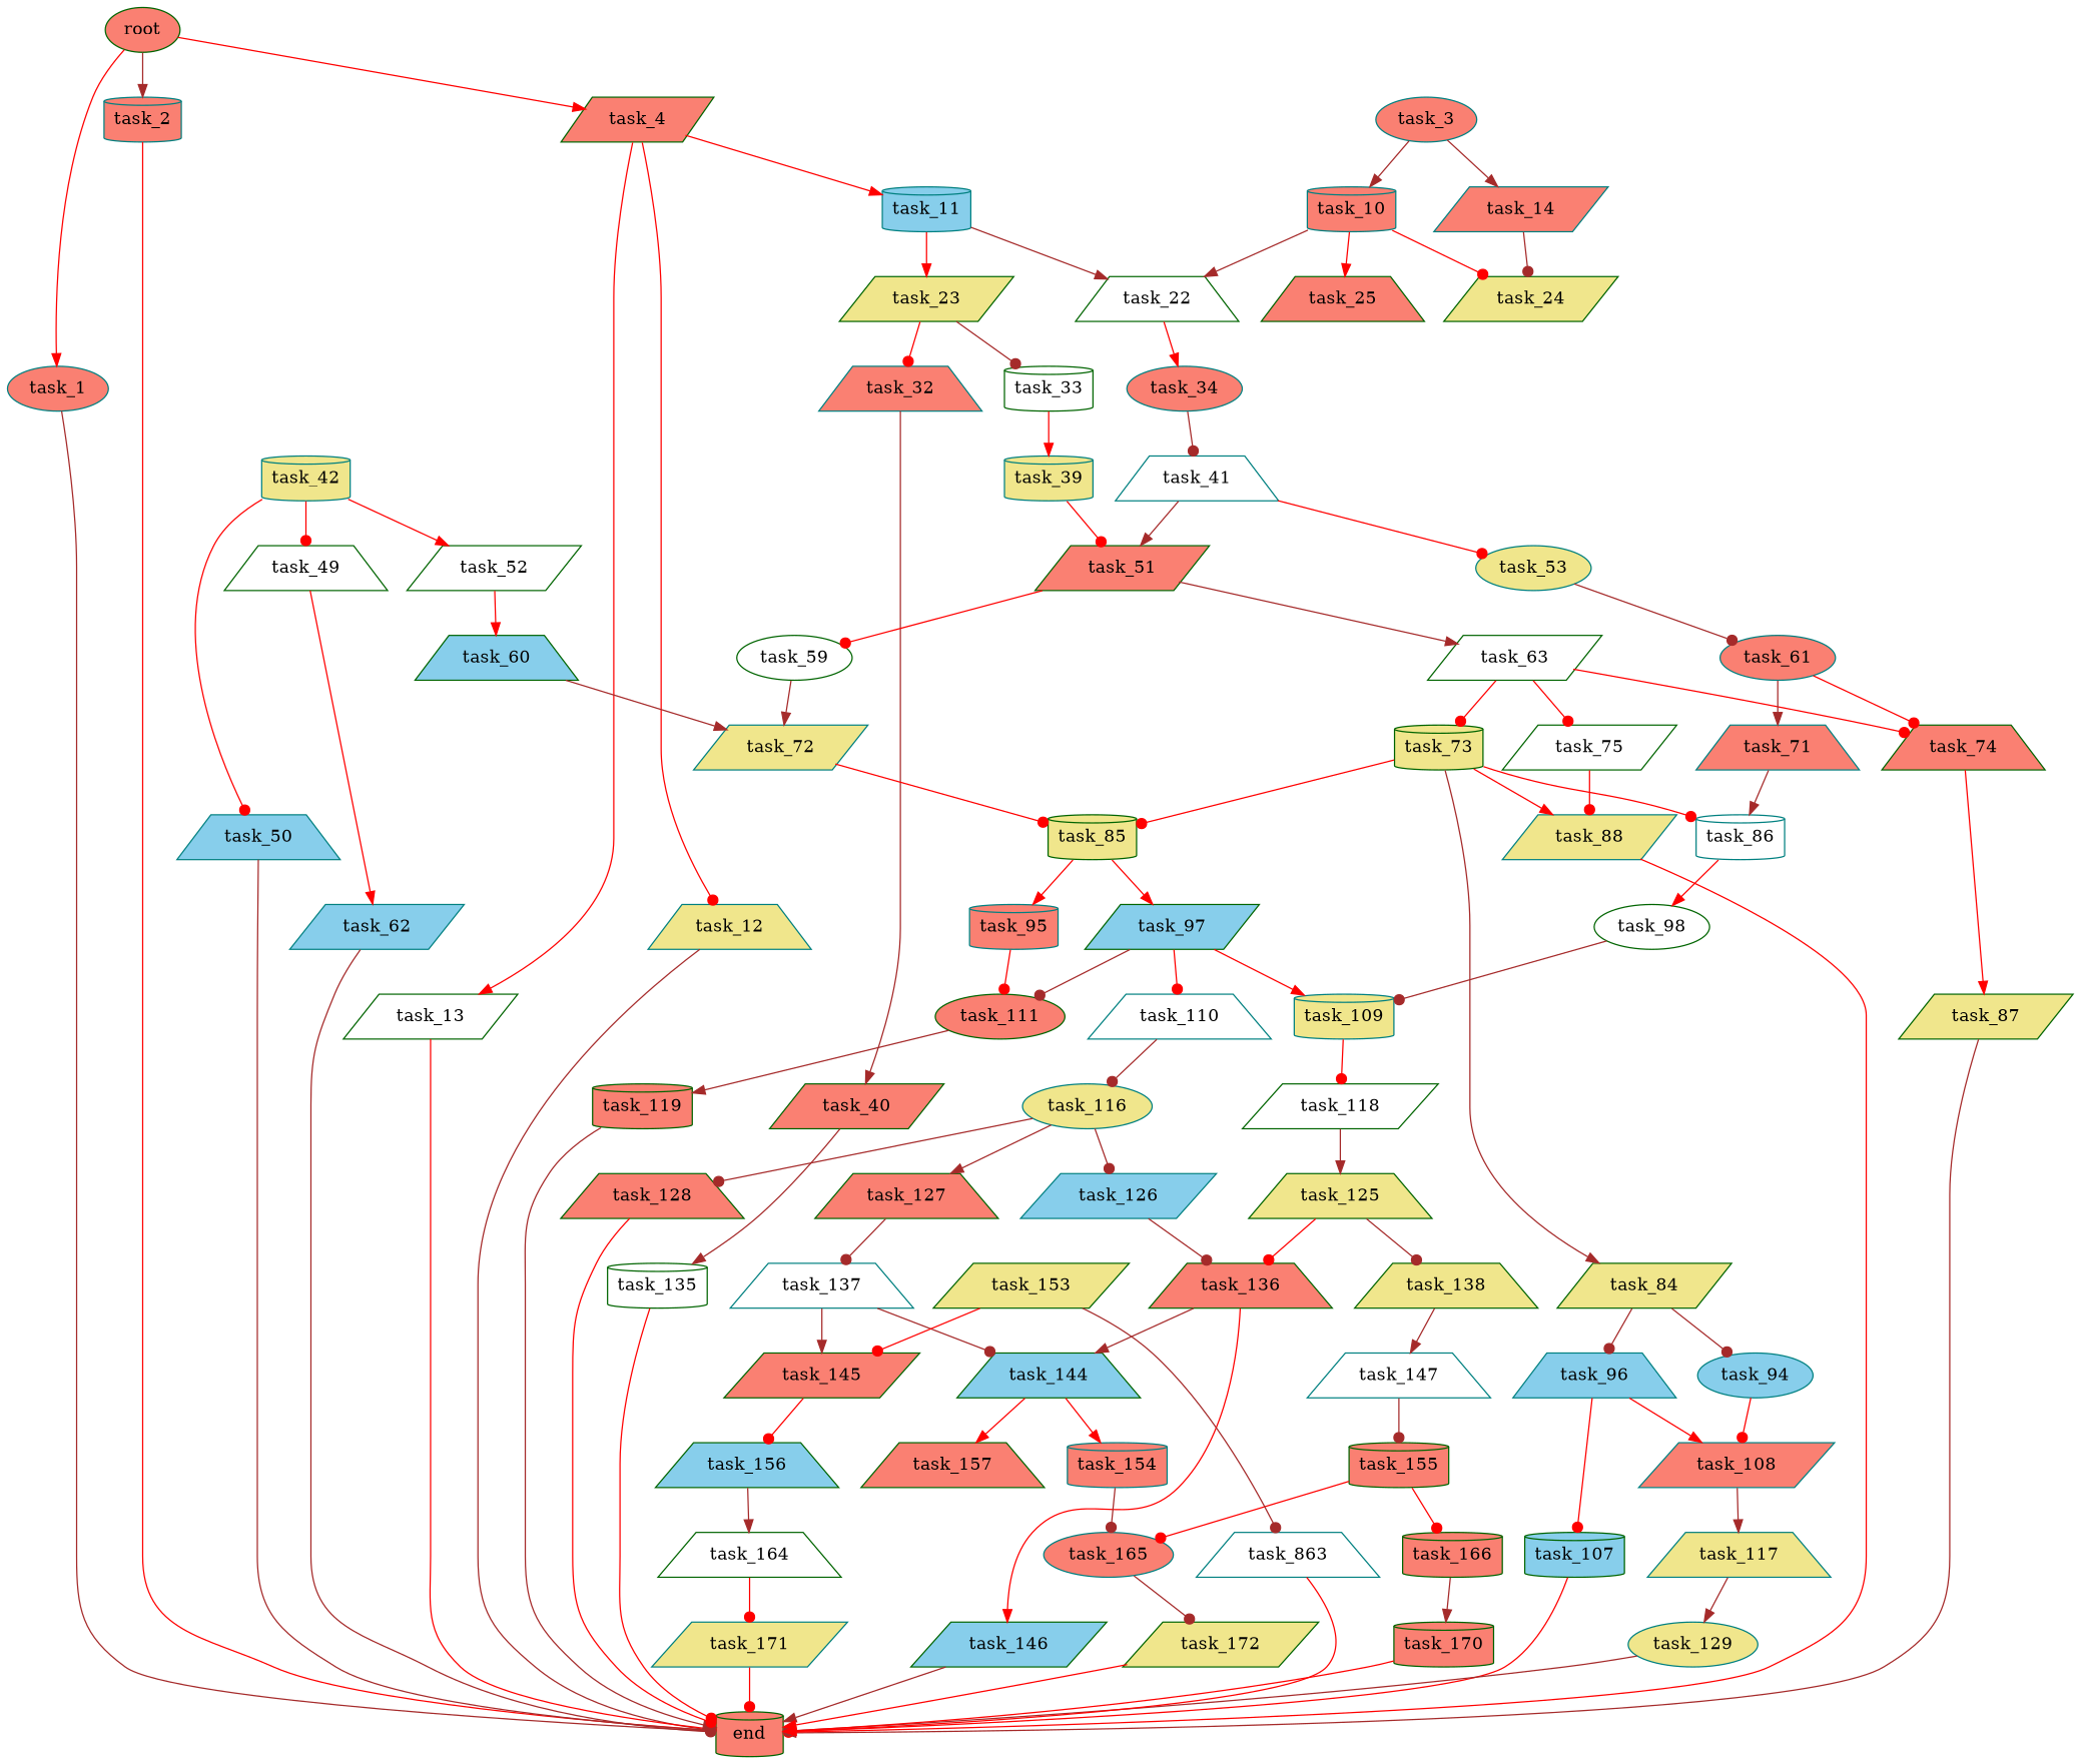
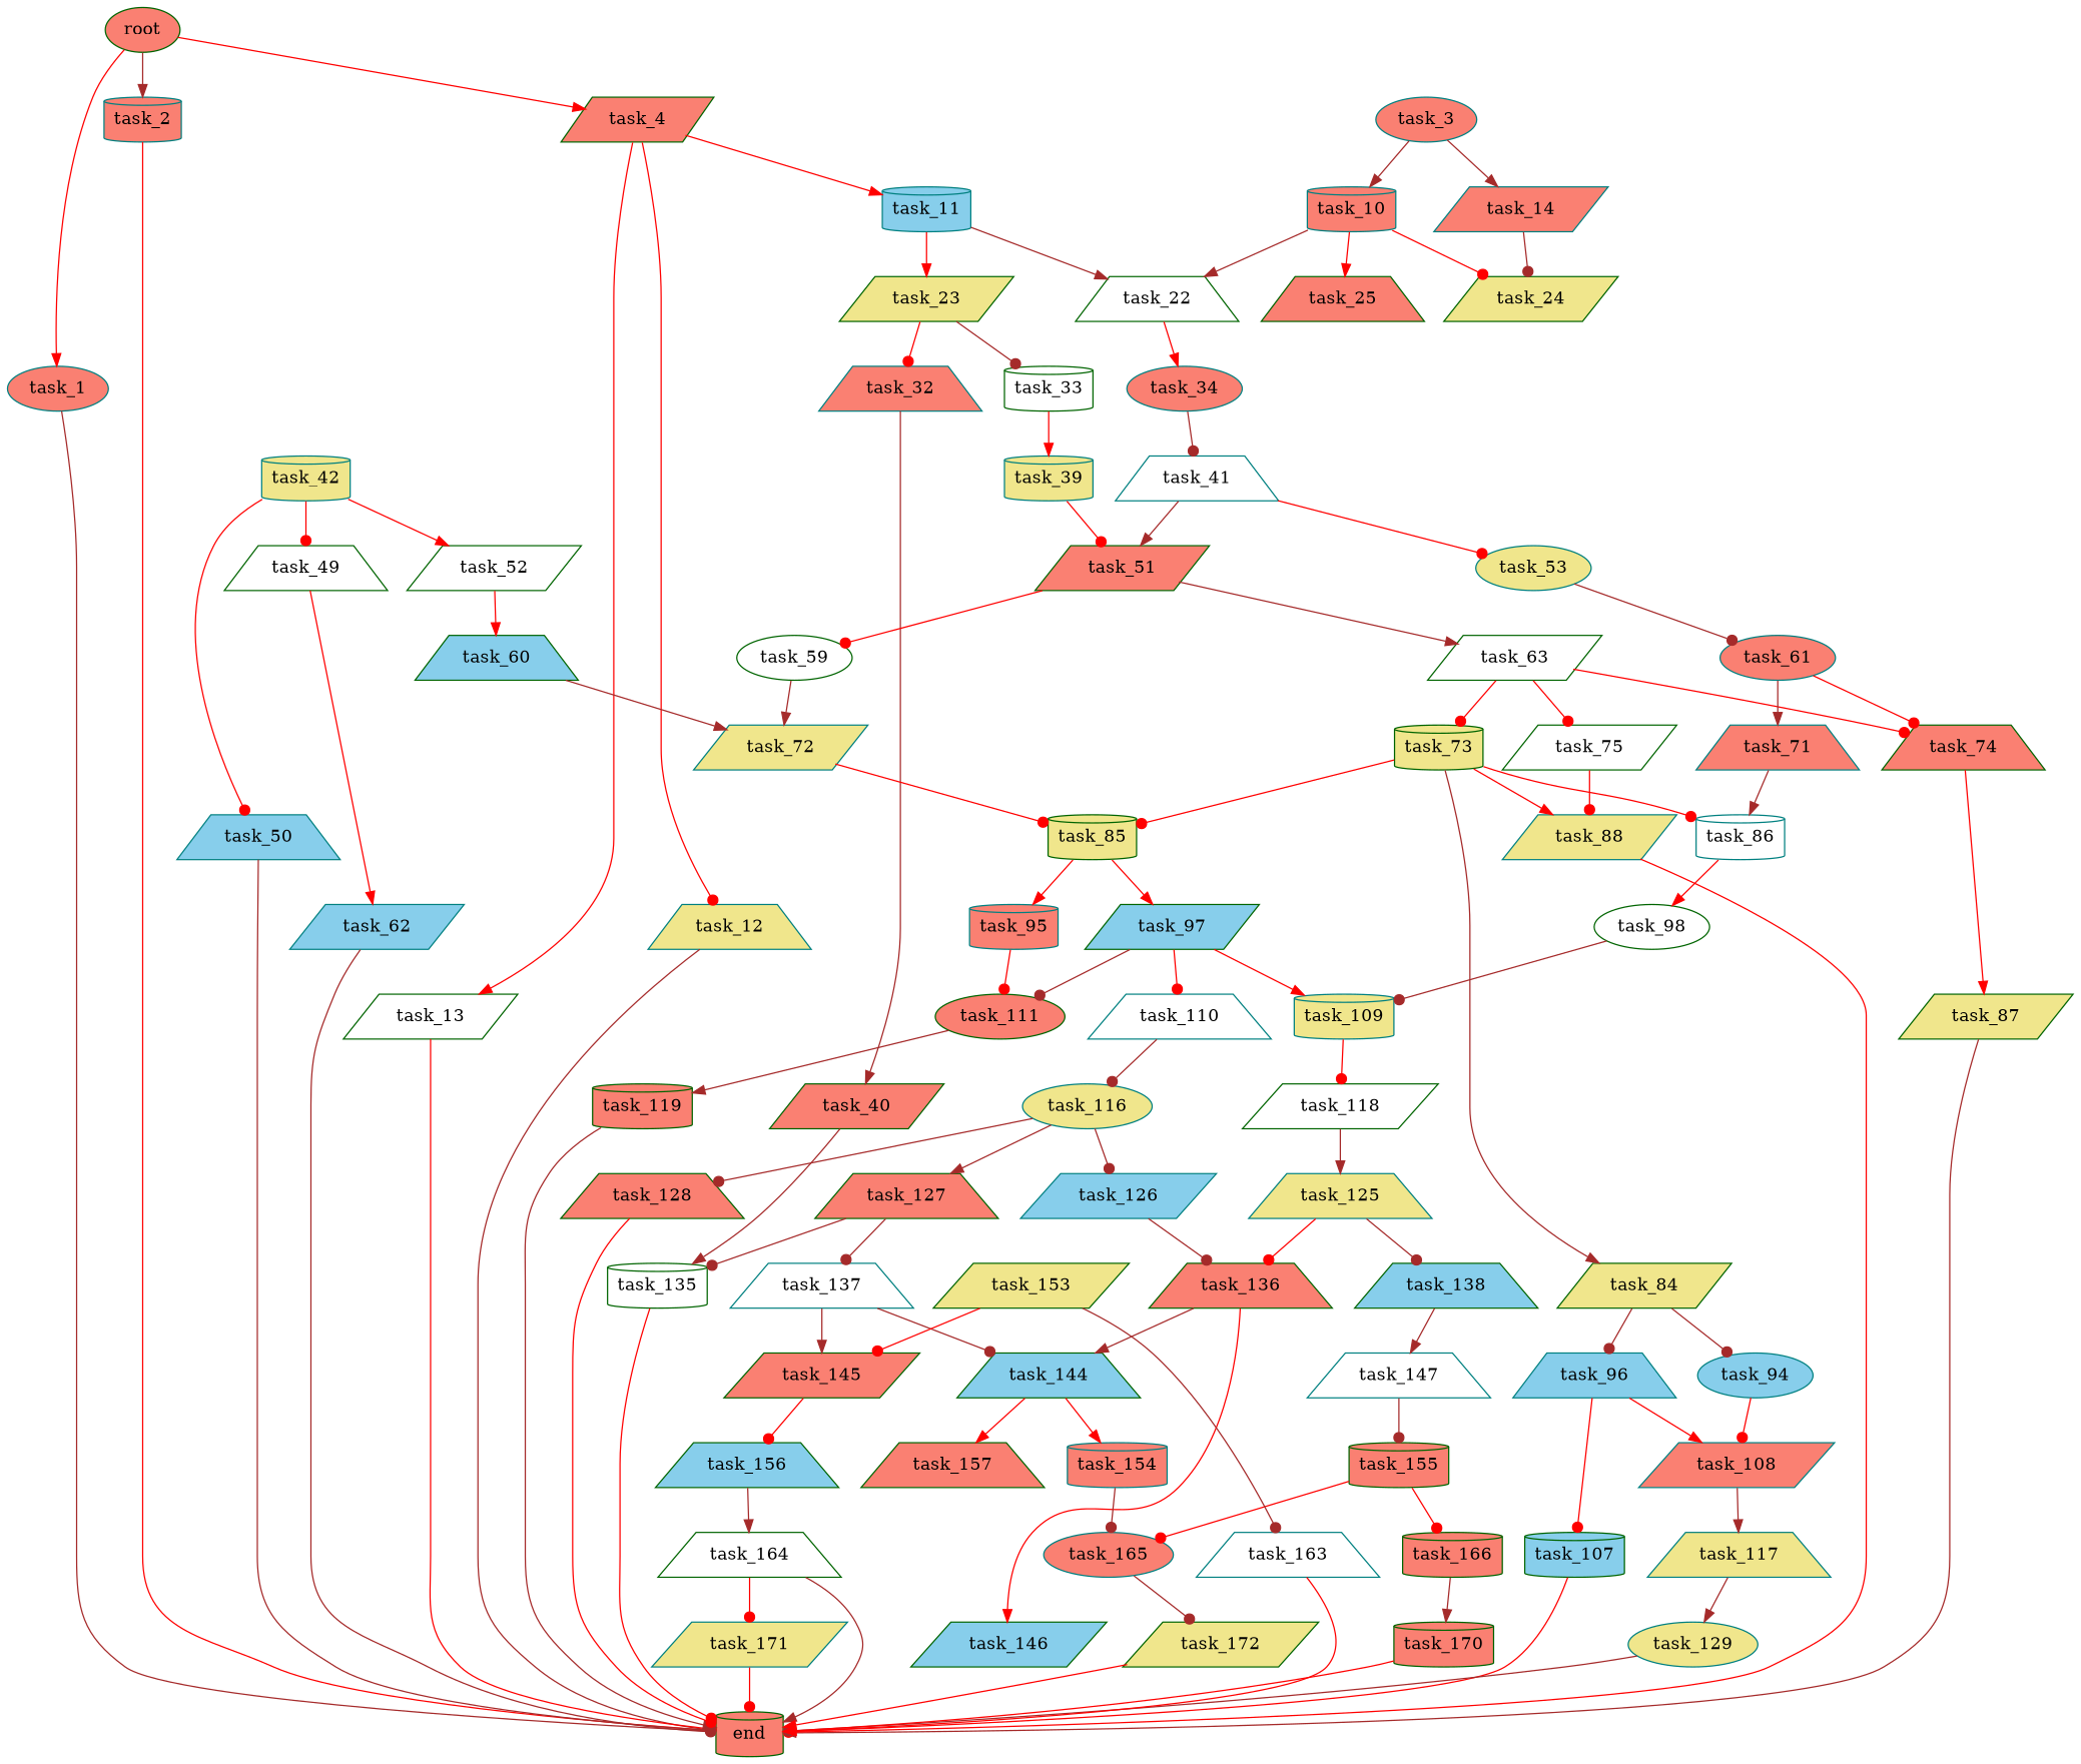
  digraph {
    node [color=darkgreen fillcolor=salmon shape=trapezium style=filled]
    edge [arrowhead=dot color=red]
    root [shape=ellipse]
    task_1 [color=teal shape=ellipse]
    task_2 [color=teal shape=cylinder]
    task_4 [shape=parallelogram]
    end [shape=cylinder]
    task_3 [color=teal shape=ellipse]
    task_10 [color=teal shape=cylinder]
    task_14 [color=teal shape=parallelogram]
    task_11 [color=teal fillcolor=skyblue shape=cylinder]
    task_12 [color=teal fillcolor=khaki]
    task_13 [fillcolor=white shape=parallelogram]
    task_22 [fillcolor=white]
    task_24 [fillcolor=khaki shape=parallelogram]
    task_25
    task_23 [fillcolor=khaki shape=parallelogram]
    task_34 [color=teal shape=ellipse]
    task_32 [color=teal]
    task_33 [fillcolor=white shape=cylinder]
    task_41 [color=teal fillcolor=white]
    task_40 [shape=parallelogram]
    task_39 [color=teal fillcolor=khaki shape=cylinder]
    task_51 [shape=parallelogram]
    task_53 [color=teal fillcolor=khaki shape=ellipse]
    task_135 [fillcolor=white shape=cylinder]
    task_42 [color=teal fillcolor=khaki shape=cylinder]
    task_49 [fillcolor=white]
    task_50 [color=teal fillcolor=skyblue]
    task_52 [fillcolor=white shape=parallelogram]
    task_62 [color=teal fillcolor=skyblue shape=parallelogram]
    task_60 [fillcolor=skyblue]
    task_59 [fillcolor=white shape=ellipse]
    task_63 [fillcolor=white shape=parallelogram]
    task_61 [color=teal shape=ellipse]
    task_72 [color=teal fillcolor=khaki shape=parallelogram]
    task_74
    task_73 [fillcolor=khaki shape=cylinder]
    task_75 [fillcolor=white shape=parallelogram]
    task_71 [color=teal]
    task_85 [fillcolor=khaki shape=cylinder]
    task_87 [fillcolor=khaki shape=parallelogram]
    task_86 [color=teal fillcolor=white shape=cylinder]
    task_84 [fillcolor=khaki shape=parallelogram]
    task_88 [color=teal fillcolor=khaki shape=parallelogram]
    task_95 [color=teal shape=cylinder]
    task_97 [fillcolor=skyblue shape=parallelogram]
    task_98 [fillcolor=white shape=ellipse]
    task_94 [color=teal fillcolor=skyblue shape=ellipse]
    task_96 [color=teal fillcolor=skyblue]
    task_109 [color=teal fillcolor=khaki shape=cylinder]
    task_111 [shape=ellipse]
    task_110 [color=teal fillcolor=white]
    task_108 [color=teal shape=parallelogram]
    task_107 [fillcolor=skyblue shape=cylinder]
    task_117 [color=teal fillcolor=khaki]
    task_119 [shape=cylinder]
    task_118 [fillcolor=white shape=parallelogram]
    task_116 [color=teal fillcolor=khaki shape=ellipse]
    task_129 [color=teal fillcolor=khaki shape=ellipse]
-   task_125 [fillcolor=khaki]
+   task_125 [color=teal fillcolor=khaki]
    task_126 [color=teal fillcolor=skyblue shape=parallelogram]
    task_127
    task_128
    task_136
-   task_138 [fillcolor=khaki]
+   task_138 [fillcolor=skyblue]
    task_137 [color=teal fillcolor=white]
    task_144 [fillcolor=skyblue]
    task_146 [fillcolor=skyblue shape=parallelogram]
    task_145 [shape=parallelogram]
    task_147 [color=teal fillcolor=white]
    task_154 [color=teal shape=cylinder]
    task_157
    task_155 [shape=cylinder]
    task_156 [fillcolor=skyblue]
    task_165 [color=teal shape=ellipse]
    task_153 [fillcolor=khaki shape=parallelogram]
-   task_163 [color=teal fillcolor=white label=task_863]
+   task_163 [color=teal fillcolor=white]
    task_164 [fillcolor=white]
    task_166 [shape=cylinder]
    task_172 [fillcolor=khaki shape=parallelogram]
    task_171 [color=teal fillcolor=khaki shape=parallelogram]
    task_170 [shape=cylinder]
    root -> task_1 [arrowhead=normal]
    root -> task_2 [arrowhead=normal color=brown]
    root -> task_4 [arrowhead=normal]
    task_1 -> end [color=brown]
    task_2 -> end
    task_4 -> task_11 [arrowhead=normal]
    task_4 -> task_12
    task_4 -> task_13 [arrowhead=normal]
    task_3 -> task_10 [arrowhead=normal color=brown]
    task_3 -> task_14 [arrowhead=normal color=brown]
    task_10 -> task_22 [arrowhead=normal color=brown]
    task_10 -> task_24
    task_10 -> task_25 [arrowhead=normal]
    task_14 -> task_24 [color=brown]
    task_11 -> task_22 [arrowhead=normal color=brown]
    task_11 -> task_23 [arrowhead=normal]
    task_12 -> end [color=brown]
    task_13 -> end
    task_22 -> task_34 [arrowhead=normal]
    task_23 -> task_32
    task_23 -> task_33 [color=brown]
    task_34 -> task_41 [color=brown]
    task_32 -> task_40 [arrowhead=normal color=brown]
    task_33 -> task_39 [arrowhead=normal]
    task_41 -> task_51 [arrowhead=normal color=brown]
    task_41 -> task_53
    task_40 -> task_135 [arrowhead=normal color=brown]
    task_39 -> task_51
    task_51 -> task_59
    task_51 -> task_63 [arrowhead=normal color=brown]
    task_53 -> task_61 [color=brown]
    task_135 -> end
    task_42 -> task_49
    task_42 -> task_50
    task_42 -> task_52 [arrowhead=normal]
    task_49 -> task_62 [arrowhead=normal]
    task_50 -> end [color=brown]
    task_52 -> task_60 [arrowhead=normal]
    task_62 -> end [color=brown]
    task_60 -> task_72 [arrowhead=normal color=brown]
    task_59 -> task_72 [arrowhead=normal color=brown]
    task_63 -> task_74
    task_63 -> task_73
    task_63 -> task_75
    task_61 -> task_74
    task_61 -> task_71 [arrowhead=normal color=brown]
    task_72 -> task_85
    task_74 -> task_87 [arrowhead=normal]
    task_73 -> task_85
    task_73 -> task_86
    task_73 -> task_84 [arrowhead=normal color=brown]
    task_73 -> task_88 [arrowhead=normal]
    task_75 -> task_88
    task_71 -> task_86 [arrowhead=normal color=brown]
    task_85 -> task_95 [arrowhead=normal]
    task_85 -> task_97 [arrowhead=normal]
    task_87 -> end [arrowhead=normal color=brown]
    task_86 -> task_98 [arrowhead=normal]
    task_84 -> task_94 [color=brown]
    task_84 -> task_96 [color=brown]
    task_88 -> end
    task_95 -> task_111
    task_97 -> task_109 [arrowhead=normal]
    task_97 -> task_111 [color=brown]
    task_97 -> task_110
    task_98 -> task_109 [color=brown]
    task_94 -> task_108
    task_96 -> task_108 [arrowhead=normal]
    task_96 -> task_107
    task_109 -> task_118
    task_111 -> task_119 [arrowhead=normal color=brown]
    task_110 -> task_116 [color=brown]
    task_108 -> task_117 [arrowhead=normal color=brown]
    task_107 -> end
    task_117 -> task_129 [arrowhead=normal color=brown]
    task_119 -> end [arrowhead=normal color=brown]
    task_118 -> task_125 [arrowhead=normal color=brown]
    task_116 -> task_126 [color=brown]
    task_116 -> task_127 [arrowhead=normal color=brown]
    task_116 -> task_128 [color=brown]
    task_129 -> end [color=brown]
    task_125 -> task_136
    task_125 -> task_138 [color=brown]
    task_126 -> task_136 [color=brown]
+   task_127 -> task_135 [color=brown]
    task_127 -> task_137 [color=brown]
    task_128 -> end
    task_136 -> task_144 [arrowhead=normal color=brown]
    task_136 -> task_146 [arrowhead=normal]
    task_138 -> task_147 [arrowhead=normal color=brown]
    task_137 -> task_144 [color=brown]
    task_137 -> task_145 [arrowhead=normal color=brown]
    task_144 -> task_154 [arrowhead=normal]
    task_144 -> task_157 [arrowhead=normal]
-   task_146 -> end [arrowhead=normal color=brown]
+   task_164 -> end [arrowhead=normal color=brown]
    task_145 -> task_156
    task_147 -> task_155 [color=brown]
    task_154 -> task_165 [color=brown]
    task_155 -> task_165
    task_155 -> task_166
    task_156 -> task_164 [arrowhead=normal color=brown]
    task_165 -> task_172 [color=brown]
    task_153 -> task_145
    task_153 -> task_163 [color=brown]
    task_163 -> end [arrowhead=normal]
    task_164 -> task_171
    task_166 -> task_170 [arrowhead=normal color=brown]
    task_172 -> end [arrowhead=normal]
    task_171 -> end
    task_170 -> end [arrowhead=normal]
  }
